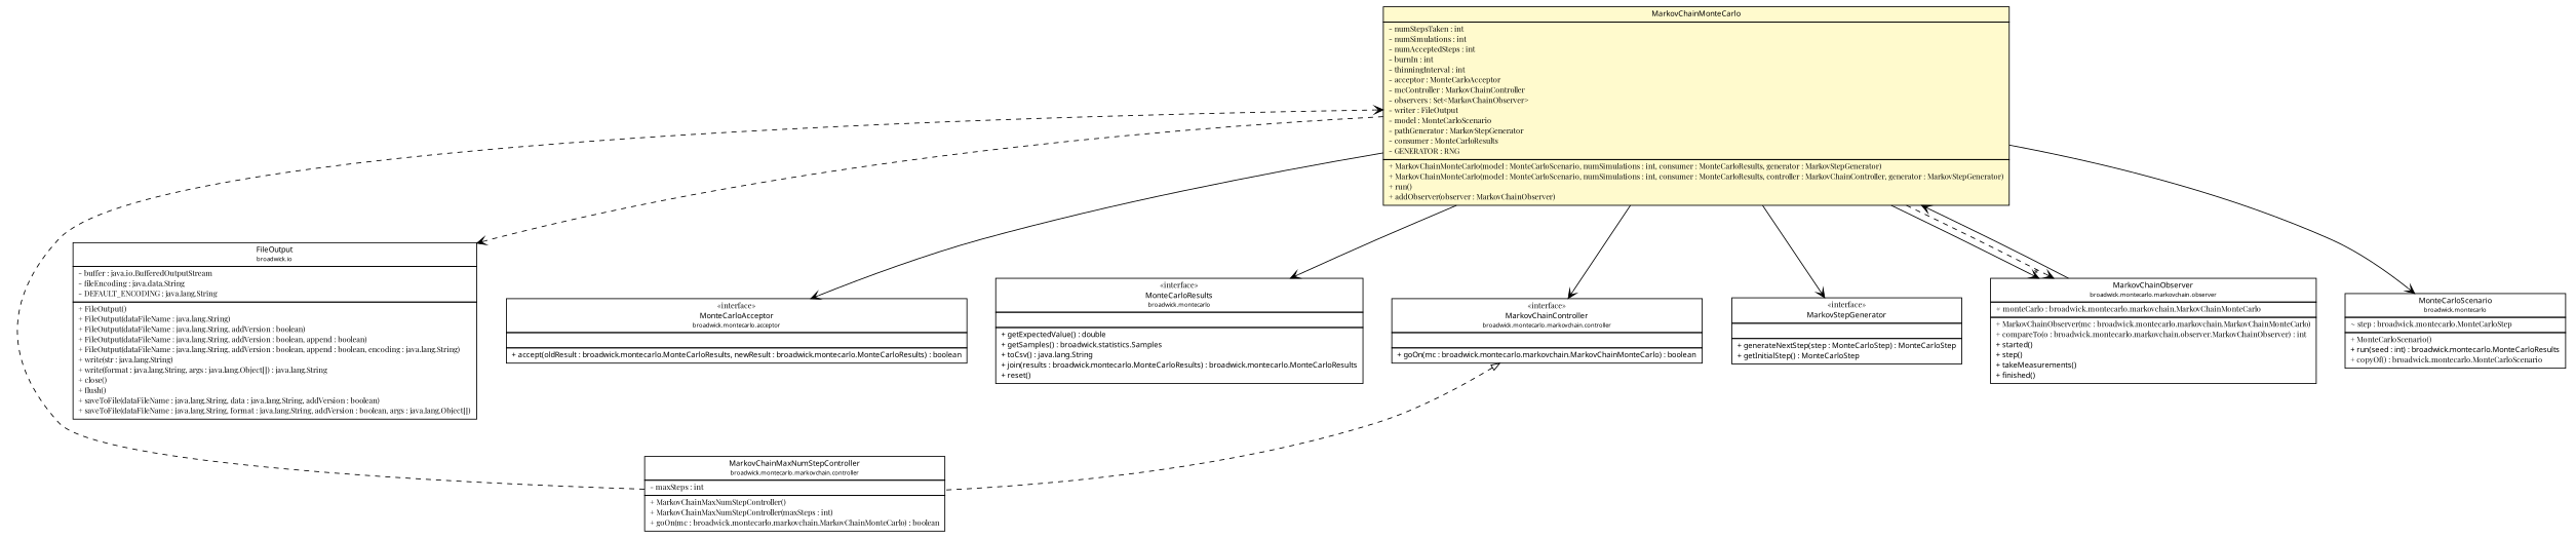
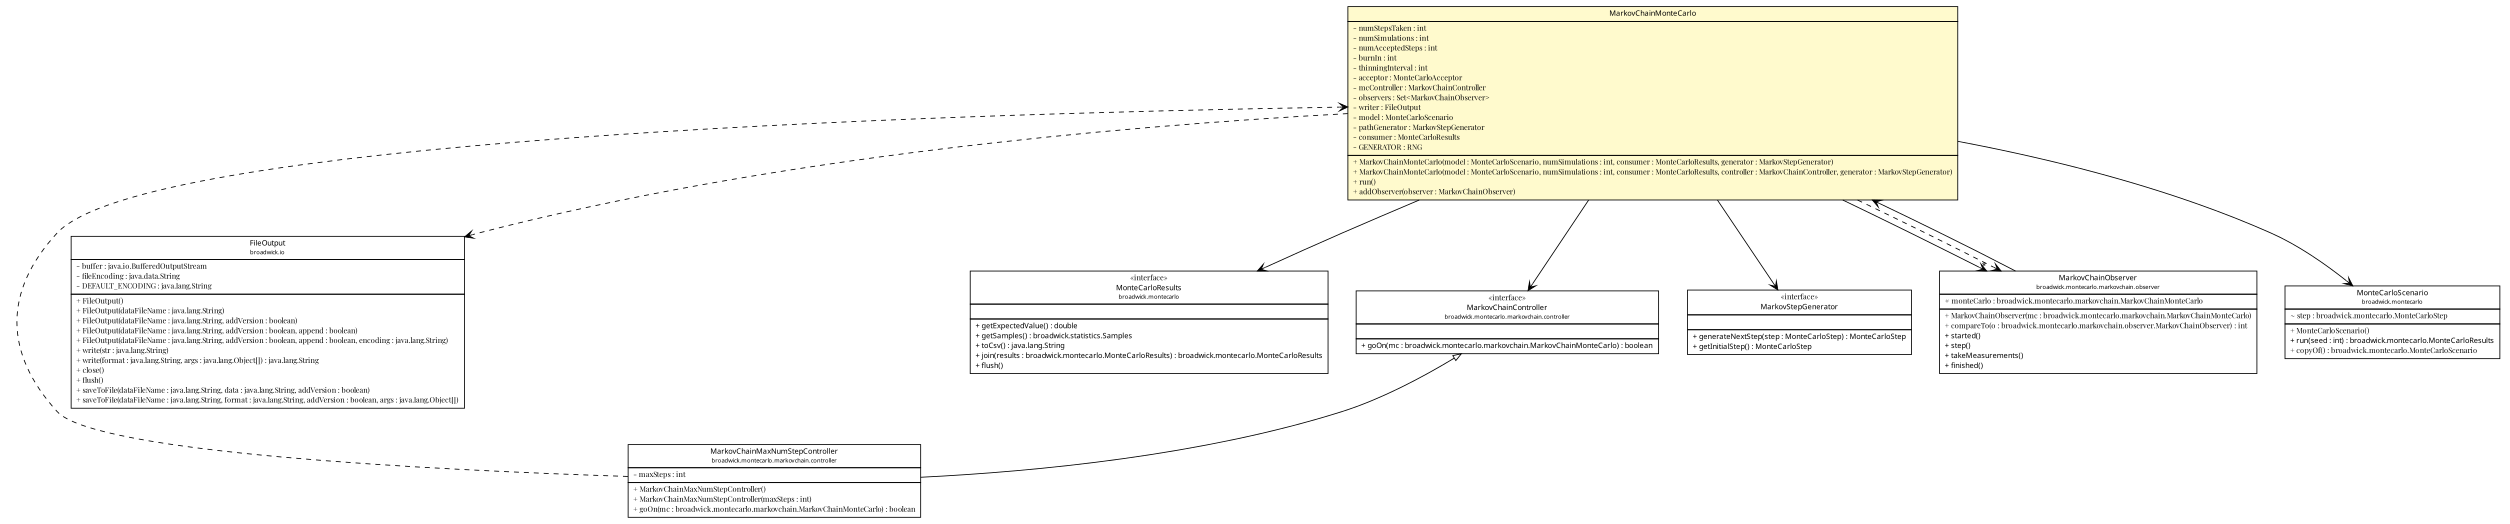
  digraph {
    fontname="Playfair Display"
    nodesep=0.25
    ranksep=0.5
    node [fontcolor=black fontname="Playfair Display" fontsize=9.0 shape=plaintext]
    edge [arrowhead=open color=black fontcolor=black fontname="Playfair Display" fontsize=10.0 headport=p labelfontname="Trebuchet MS" labelfontsize=10 tailport=p]
    n1 [label=<<table title="broadwick.io.FileOutput" border="0" cellborder="1" cellspacing="0" cellpadding="2" port="p" href="../../io/FileOutput.html"> 		<tr><td><table border="0" cellspacing="0" cellpadding="1"> <tr><td align="center" balign="center"><font face="Trebuchet MS"> FileOutput </font></td></tr> <tr><td align="center" balign="center"><font face="Trebuchet MS" point-size="7.0"> broadwick.io </font></td></tr> 		</table></td></tr> 		<tr><td><table border="0" cellspacing="0" cellpadding="1"> <tr><td align="left" balign="left"> - buffer : java.io.BufferedOutputStream </td></tr> <tr><td align="left" balign="left"> - fileEncoding : java.data.String </td></tr> <tr><td align="left" balign="left"> - DEFAULT_ENCODING : java.lang.String </td></tr> 		</table></td></tr> 		<tr><td><table border="0" cellspacing="0" cellpadding="1"> <tr><td align="left" balign="left"> + FileOutput() </td></tr> <tr><td align="left" balign="left"> + FileOutput(dataFileName : java.lang.String) </td></tr> <tr><td align="left" balign="left"> + FileOutput(dataFileName : java.lang.String, addVersion : boolean) </td></tr> <tr><td align="left" balign="left"> + FileOutput(dataFileName : java.lang.String, addVersion : boolean, append : boolean) </td></tr> <tr><td align="left" balign="left"> + FileOutput(dataFileName : java.lang.String, addVersion : boolean, append : boolean, encoding : java.lang.String) </td></tr> <tr><td align="left" balign="left"> + write(str : java.lang.String) </td></tr> <tr><td align="left" balign="left"> + write(format : java.lang.String, args : java.lang.Object[]) : java.lang.String </td></tr> <tr><td align="left" balign="left"> + close() </td></tr> <tr><td align="left" balign="left"> + flush() </td></tr> <tr><td align="left" balign="left"> + saveToFile(dataFileName : java.lang.String, data : java.lang.String, addVersion : boolean) </td></tr> <tr><td align="left" balign="left"> + saveToFile(dataFileName : java.lang.String, format : java.lang.String, addVersion : boolean, args : java.lang.Object[]) </td></tr> 		</table></td></tr> 		</table>>]
-   n2 [label=<<table title="broadwick.montecarlo.acceptor.MonteCarloAcceptor" border="0" cellborder="1" cellspacing="0" cellpadding="2" port="p" href="../acceptor/MonteCarloAcceptor.html"> 		<tr><td><table border="0" cellspacing="0" cellpadding="1"> <tr><td align="center" balign="center"> &#171;interface&#187; </td></tr> <tr><td align="center" balign="center"><font face="Trebuchet MS"> MonteCarloAcceptor </font></td></tr> <tr><td align="center" balign="center"><font face="Trebuchet MS" point-size="7.0"> broadwick.montecarlo.acceptor </font></td></tr> 		</table></td></tr> 		<tr><td><table border="0" cellspacing="0" cellpadding="1"> <tr><td align="left" balign="left">  </td></tr> 		</table></td></tr> 		<tr><td><table border="0" cellspacing="0" cellpadding="1"> <tr><td align="left" balign="left"><font face="Trebuchet MS" point-size="9.0"> + accept(oldResult : broadwick.montecarlo.MonteCarloResults, newResult : broadwick.montecarlo.MonteCarloResults) : boolean </font></td></tr> 		</table></td></tr> 		</table>>]
-   n3 [label=<<table title="broadwick.montecarlo.MonteCarloResults" border="0" cellborder="1" cellspacing="0" cellpadding="2" port="p" href="../MonteCarloResults.html"> 		<tr><td><table border="0" cellspacing="0" cellpadding="1"> <tr><td align="center" balign="center"> &#171;interface&#187; </td></tr> <tr><td align="center" balign="center"><font face="Trebuchet MS"> MonteCarloResults </font></td></tr> <tr><td align="center" balign="center"><font face="Trebuchet MS" point-size="7.0"> broadwick.montecarlo </font></td></tr> 		</table></td></tr> 		<tr><td><table border="0" cellspacing="0" cellpadding="1"> <tr><td align="left" balign="left">  </td></tr> 		</table></td></tr> 		<tr><td><table border="0" cellspacing="0" cellpadding="1"> <tr><td align="left" balign="left"><font face="Trebuchet MS" point-size="9.0"> + getExpectedValue() : double </font></td></tr> <tr><td align="left" balign="left"><font face="Trebuchet MS" point-size="9.0"> + getSamples() : broadwick.statistics.Samples </font></td></tr> <tr><td align="left" balign="left"><font face="Trebuchet MS" point-size="9.0"> + toCsv() : java.lang.String </font></td></tr> <tr><td align="left" balign="left"><font face="Trebuchet MS" point-size="9.0"> + join(results : broadwick.montecarlo.MonteCarloResults) : broadwick.montecarlo.MonteCarloResults </font></td></tr> <tr><td align="left" balign="left"><font face="Trebuchet MS" point-size="9.0"> + reset() </font></td></tr> 		</table></td></tr> 		</table>>]
+   n3 [label=<<table title="broadwick.montecarlo.MonteCarloResults" border="0" cellborder="1" cellspacing="0" cellpadding="2" port="p" href="../MonteCarloResults.html"> 		<tr><td><table border="0" cellspacing="0" cellpadding="1"> <tr><td align="center" balign="center"> &#171;interface&#187; </td></tr> <tr><td align="center" balign="center"><font face="Trebuchet MS"> MonteCarloResults </font></td></tr> <tr><td align="center" balign="center"><font face="Trebuchet MS" point-size="7.0"> broadwick.montecarlo </font></td></tr> 		</table></td></tr> 		<tr><td><table border="0" cellspacing="0" cellpadding="1"> <tr><td align="left" balign="left">  </td></tr> 		</table></td></tr> 		<tr><td><table border="0" cellspacing="0" cellpadding="1"> <tr><td align="left" balign="left"><font face="Trebuchet MS" point-size="9.0"> + getExpectedValue() : double </font></td></tr> <tr><td align="left" balign="left"><font face="Trebuchet MS" point-size="9.0"> + getSamples() : broadwick.statistics.Samples </font></td></tr> <tr><td align="left" balign="left"><font face="Trebuchet MS" point-size="9.0"> + toCsv() : java.lang.String </font></td></tr> <tr><td align="left" balign="left"><font face="Trebuchet MS" point-size="9.0"> + join(results : broadwick.montecarlo.MonteCarloResults) : broadwick.montecarlo.MonteCarloResults </font></td></tr> <tr><td align="left" balign="left"><font face="Trebuchet MS" point-size="9.0"> + flush() </font></td></tr> 		</table></td></tr> 		</table>>]
    n4 [label=<<table title="broadwick.montecarlo.markovchain.controller.MarkovChainMaxNumStepController" border="0" cellborder="1" cellspacing="0" cellpadding="2" port="p" href="./controller/MarkovChainMaxNumStepController.html"> 		<tr><td><table border="0" cellspacing="0" cellpadding="1"> <tr><td align="center" balign="center"><font face="Trebuchet MS"> MarkovChainMaxNumStepController </font></td></tr> <tr><td align="center" balign="center"><font face="Trebuchet MS" point-size="7.0"> broadwick.montecarlo.markovchain.controller </font></td></tr> 		</table></td></tr> 		<tr><td><table border="0" cellspacing="0" cellpadding="1"> <tr><td align="left" balign="left"> - maxSteps : int </td></tr> 		</table></td></tr> 		<tr><td><table border="0" cellspacing="0" cellpadding="1"> <tr><td align="left" balign="left"> + MarkovChainMaxNumStepController() </td></tr> <tr><td align="left" balign="left"> + MarkovChainMaxNumStepController(maxSteps : int) </td></tr> <tr><td align="left" balign="left"> + goOn(mc : broadwick.montecarlo.markovchain.MarkovChainMonteCarlo) : boolean </td></tr> 		</table></td></tr> 		</table>>]
    n5 [label=<<table title="broadwick.montecarlo.markovchain.MarkovChainMonteCarlo" border="0" cellborder="1" cellspacing="0" cellpadding="2" port="p" bgcolor="lemonChiffon" href="./MarkovChainMonteCarlo.html"> 		<tr><td><table border="0" cellspacing="0" cellpadding="1"> <tr><td align="center" balign="center"><font face="Trebuchet MS"> MarkovChainMonteCarlo </font></td></tr> 		</table></td></tr> 		<tr><td><table border="0" cellspacing="0" cellpadding="1"> <tr><td align="left" balign="left"> - numStepsTaken : int </td></tr> <tr><td align="left" balign="left"> - numSimulations : int </td></tr> <tr><td align="left" balign="left"> - numAcceptedSteps : int </td></tr> <tr><td align="left" balign="left"> - burnIn : int </td></tr> <tr><td align="left" balign="left"> - thinningInterval : int </td></tr> <tr><td align="left" balign="left"> - acceptor : MonteCarloAcceptor </td></tr> <tr><td align="left" balign="left"> - mcController : MarkovChainController </td></tr> <tr><td align="left" balign="left"> - observers : Set&lt;MarkovChainObserver&gt; </td></tr> <tr><td align="left" balign="left"> - writer : FileOutput </td></tr> <tr><td align="left" balign="left"> - model : MonteCarloScenario </td></tr> <tr><td align="left" balign="left"> - pathGenerator : MarkovStepGenerator </td></tr> <tr><td align="left" balign="left"> - consumer : MonteCarloResults </td></tr> <tr><td align="left" balign="left"> - GENERATOR : RNG </td></tr> 		</table></td></tr> 		<tr><td><table border="0" cellspacing="0" cellpadding="1"> <tr><td align="left" balign="left"> + MarkovChainMonteCarlo(model : MonteCarloScenario, numSimulations : int, consumer : MonteCarloResults, generator : MarkovStepGenerator) </td></tr> <tr><td align="left" balign="left"> + MarkovChainMonteCarlo(model : MonteCarloScenario, numSimulations : int, consumer : MonteCarloResults, controller : MarkovChainController, generator : MarkovStepGenerator) </td></tr> <tr><td align="left" balign="left"> + run() </td></tr> <tr><td align="left" balign="left"> + addObserver(observer : MarkovChainObserver) </td></tr> 		</table></td></tr> 		</table>>]
    n6 [label=<<table title="broadwick.montecarlo.markovchain.controller.MarkovChainController" border="0" cellborder="1" cellspacing="0" cellpadding="2" port="p" href="./controller/MarkovChainController.html"> 		<tr><td><table border="0" cellspacing="0" cellpadding="1"> <tr><td align="center" balign="center"> &#171;interface&#187; </td></tr> <tr><td align="center" balign="center"><font face="Trebuchet MS"> MarkovChainController </font></td></tr> <tr><td align="center" balign="center"><font face="Trebuchet MS" point-size="7.0"> broadwick.montecarlo.markovchain.controller </font></td></tr> 		</table></td></tr> 		<tr><td><table border="0" cellspacing="0" cellpadding="1"> <tr><td align="left" balign="left">  </td></tr> 		</table></td></tr> 		<tr><td><table border="0" cellspacing="0" cellpadding="1"> <tr><td align="left" balign="left"><font face="Trebuchet MS" point-size="9.0"> + goOn(mc : broadwick.montecarlo.markovchain.MarkovChainMonteCarlo) : boolean </font></td></tr> 		</table></td></tr> 		</table>>]
    n7 [label=<<table title="broadwick.montecarlo.markovchain.MarkovStepGenerator" border="0" cellborder="1" cellspacing="0" cellpadding="2" port="p" href="./MarkovStepGenerator.html"> 		<tr><td><table border="0" cellspacing="0" cellpadding="1"> <tr><td align="center" balign="center"> &#171;interface&#187; </td></tr> <tr><td align="center" balign="center"><font face="Trebuchet MS"> MarkovStepGenerator </font></td></tr> 		</table></td></tr> 		<tr><td><table border="0" cellspacing="0" cellpadding="1"> <tr><td align="left" balign="left">  </td></tr> 		</table></td></tr> 		<tr><td><table border="0" cellspacing="0" cellpadding="1"> <tr><td align="left" balign="left"><font face="Trebuchet MS" point-size="9.0"> + generateNextStep(step : MonteCarloStep) : MonteCarloStep </font></td></tr> <tr><td align="left" balign="left"><font face="Trebuchet MS" point-size="9.0"> + getInitialStep() : MonteCarloStep </font></td></tr> 		</table></td></tr> 		</table>>]
    n8 [label=<<table title="broadwick.montecarlo.markovchain.observer.MarkovChainObserver" border="0" cellborder="1" cellspacing="0" cellpadding="2" port="p" href="./observer/MarkovChainObserver.html"> 		<tr><td><table border="0" cellspacing="0" cellpadding="1"> <tr><td align="center" balign="center"><font face="Trebuchet MS"> MarkovChainObserver </font></td></tr> <tr><td align="center" balign="center"><font face="Trebuchet MS" point-size="7.0"> broadwick.montecarlo.markovchain.observer </font></td></tr> 		</table></td></tr> 		<tr><td><table border="0" cellspacing="0" cellpadding="1"> <tr><td align="left" balign="left"> # monteCarlo : broadwick.montecarlo.markovchain.MarkovChainMonteCarlo </td></tr> 		</table></td></tr> 		<tr><td><table border="0" cellspacing="0" cellpadding="1"> <tr><td align="left" balign="left"> + MarkovChainObserver(mc : broadwick.montecarlo.markovchain.MarkovChainMonteCarlo) </td></tr> <tr><td align="left" balign="left"> + compareTo(o : broadwick.montecarlo.markovchain.observer.MarkovChainObserver) : int </td></tr> <tr><td align="left" balign="left"><font face="Trebuchet MS" point-size="9.0"> + started() </font></td></tr> <tr><td align="left" balign="left"><font face="Trebuchet MS" point-size="9.0"> + step() </font></td></tr> <tr><td align="left" balign="left"><font face="Trebuchet MS" point-size="9.0"> + takeMeasurements() </font></td></tr> <tr><td align="left" balign="left"><font face="Trebuchet MS" point-size="9.0"> + finished() </font></td></tr> 		</table></td></tr> 		</table>>]
    n9 [label=<<table title="broadwick.montecarlo.MonteCarloScenario" border="0" cellborder="1" cellspacing="0" cellpadding="2" port="p" href="../MonteCarloScenario.html"> 		<tr><td><table border="0" cellspacing="0" cellpadding="1"> <tr><td align="center" balign="center"><font face="Trebuchet MS"> MonteCarloScenario </font></td></tr> <tr><td align="center" balign="center"><font face="Trebuchet MS" point-size="7.0"> broadwick.montecarlo </font></td></tr> 		</table></td></tr> 		<tr><td><table border="0" cellspacing="0" cellpadding="1"> <tr><td align="left" balign="left"> ~ step : broadwick.montecarlo.MonteCarloStep </td></tr> 		</table></td></tr> 		<tr><td><table border="0" cellspacing="0" cellpadding="1"> <tr><td align="left" balign="left"> + MonteCarloScenario() </td></tr> <tr><td align="left" balign="left"><font face="Trebuchet MS" point-size="9.0"> + run(seed : int) : broadwick.montecarlo.MonteCarloResults </font></td></tr> <tr><td align="left" balign="left"> + copyOf() : broadwick.montecarlo.MonteCarloScenario </td></tr> 		</table></td></tr> 		</table>>]
    n4 -> n5 [style=dashed]
    n5 -> n1 [style=dashed]
-   n5 -> n2
    n5 -> n3
    n5 -> n6
    n5 -> n7
    n5 -> n8 [headlabel="*"]
    n5 -> n8 [style=dashed]
    n5 -> n9
-   n6 -> n4 [arrowtail=empty dir=back fontsize=10 style=dashed arrowhead="" color="" fontcolor=""]
+   n6 -> n4 [arrowtail=empty dir=back fontsize=10 style=solid arrowhead="" color="" fontcolor=""]
    n8 -> n5
  }
